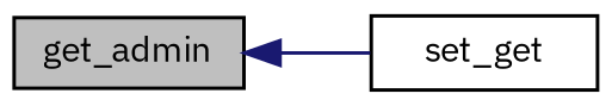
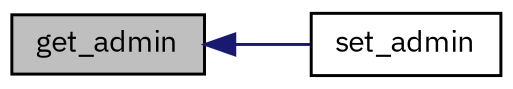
  digraph {
    rankdir=LR
    fontname="IBM Plex Sans"
    node [color=black fontname="IBM Plex Sans" fontsize=10 shape=record style=filled]
    n1 [fillcolor=grey75 fontcolor=black height=0.2 label=get_admin width=0.4]
-   n2 [fillcolor=white height=0.2 label=set_get width=0.4]
+   n2 [fillcolor=white height=0.2 label=set_admin width=0.4]
    n1 -> n2 [color=midnightblue dir=back fontname="IBM Plex Sans" fontsize=10 labelfontname=Helvetica labelfontsize=10 style=solid]
  }
